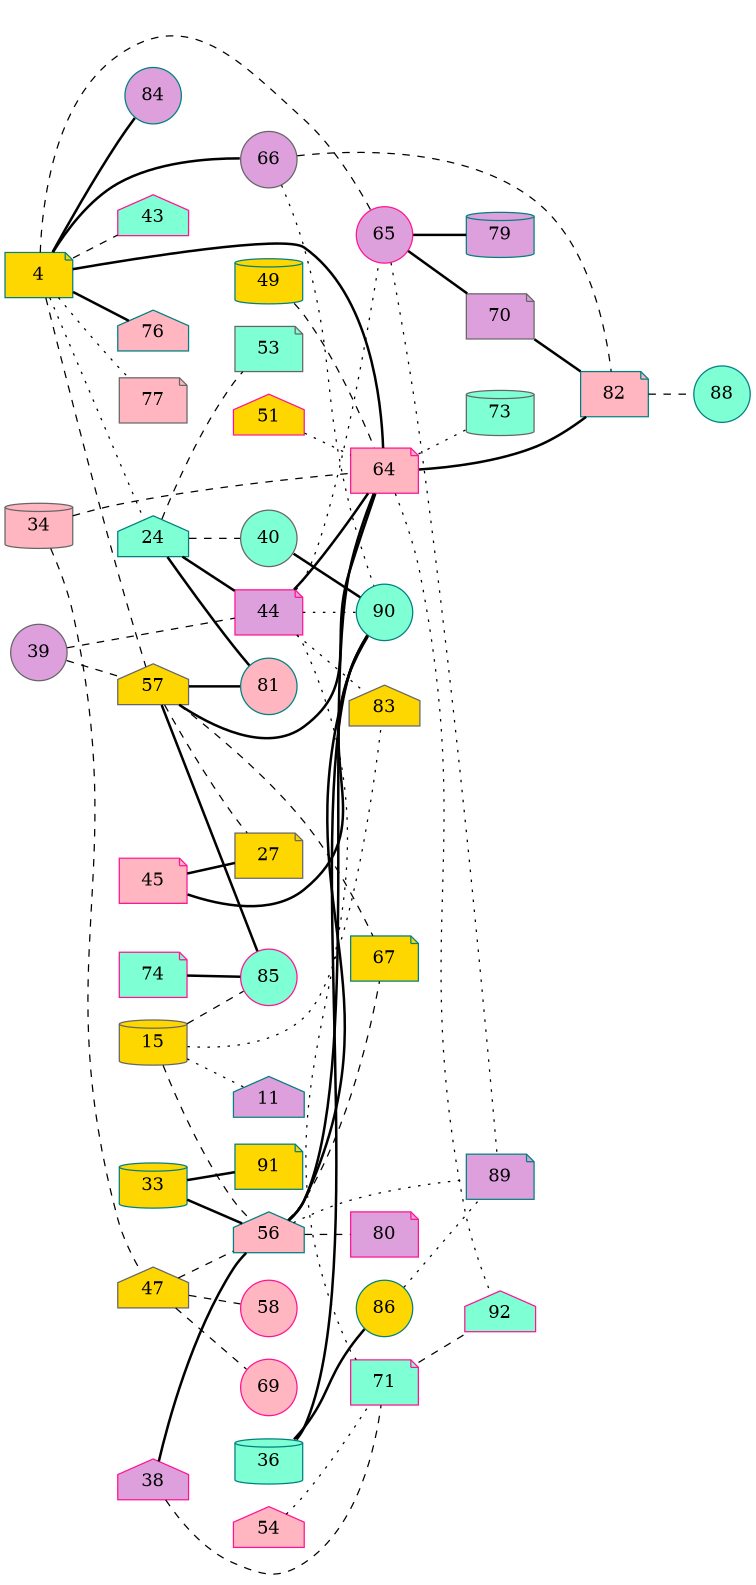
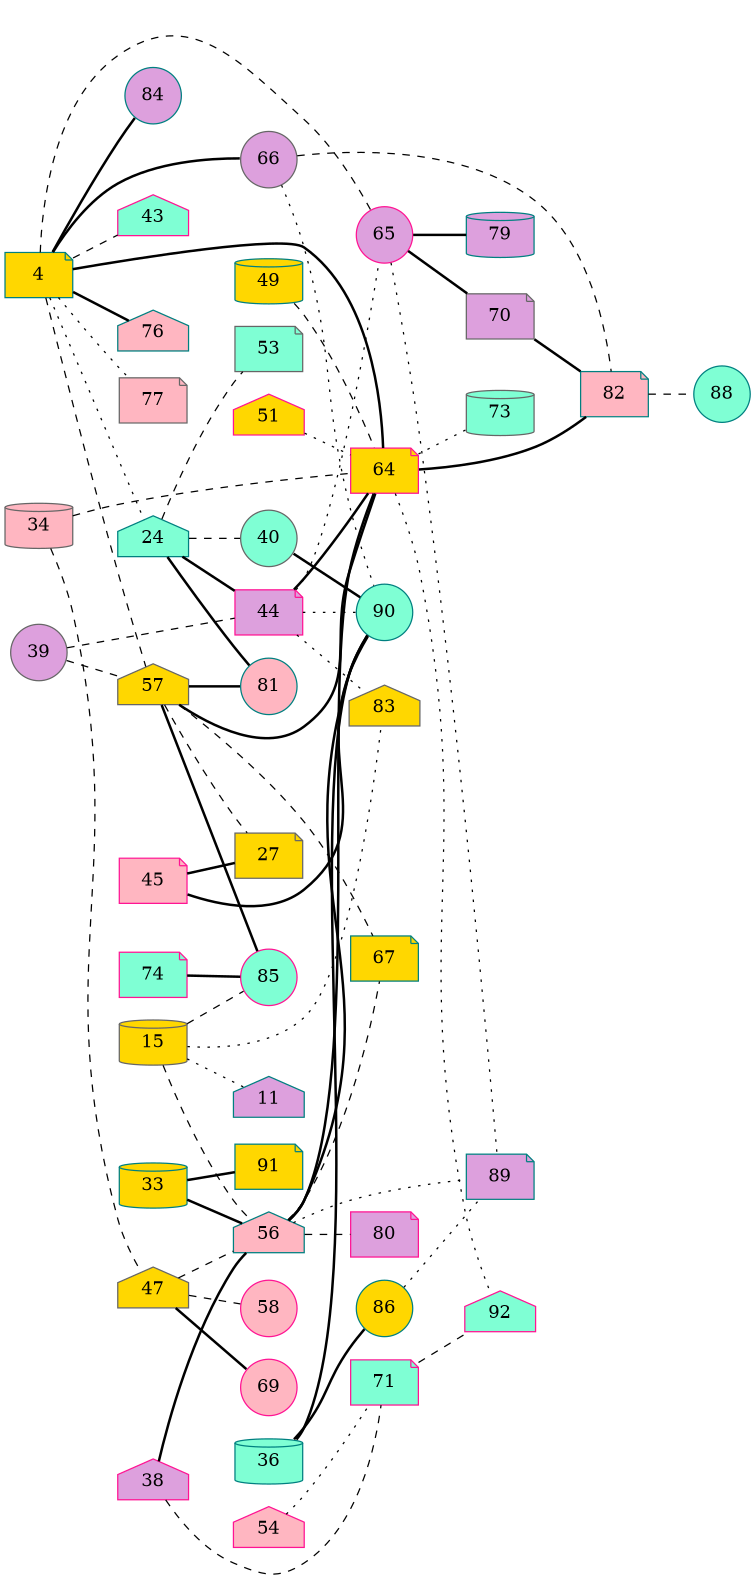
  graph {
    rankdir=LR
    node [color=teal fillcolor=gold shape=note style=filled]
    edge [style=bold]
    4 [super="+2"]
    24 [fillcolor=aquamarine shape=house super="+12+20+17"]
    43 [color=deeppink fillcolor=aquamarine shape=house]
    57 [color=gray40 shape=house super="+41+37"]
-   64 [color=deeppink fillcolor=lightpink super="+28+14+22+63"]
+   64 [color=deeppink super="+28+14+22+63"]
    65 [color=deeppink fillcolor=plum shape=circle super="+3+16+46"]
    66 [color=gray40 fillcolor=plum shape=circle super="+25"]
    76 [fillcolor=lightpink shape=house]
    77 [color=gray40 fillcolor=lightpink]
    84 [fillcolor=plum shape=circle]
    40 [color=gray40 fillcolor=aquamarine shape=circle super="+23+21"]
    44 [color=deeppink fillcolor=plum super="+27"]
    53 [color=gray40 fillcolor=aquamarine]
    81 [fillcolor=lightpink shape=circle]
    85 [color=deeppink fillcolor=aquamarine shape=circle super="+68"]
    n16 [color=gray40 label=27]
    67 [super="+8+31+48"]
    73 [color=gray40 fillcolor=aquamarine shape=cylinder]
    82 [fillcolor=lightpink super="+55+78"]
    92 [color=deeppink fillcolor=aquamarine shape=house super="+72"]
    89 [fillcolor=plum super="+75+13"]
    70 [color=gray40 fillcolor=plum super="+60"]
    79 [fillcolor=plum shape=cylinder]
    90 [fillcolor=aquamarine shape=circle super="+59"]
    56 [fillcolor=lightpink shape=house super="+7+35+29+42"]
    80 [color=deeppink fillcolor=plum]
    15 [color=gray40 shape=cylinder]
    n28 [fillcolor=plum label=11 shape=house]
    83 [color=gray40 shape=house]
    71 [color=deeppink fillcolor=aquamarine super="+32+62"]
    33 [shape=cylinder]
    91
    34 [color=gray40 fillcolor=lightpink shape=cylinder]
    47 [color=gray40 shape=house]
    58 [color=deeppink fillcolor=lightpink shape=circle]
    69 [color=deeppink fillcolor=lightpink shape=circle]
    36 [fillcolor=aquamarine shape=cylinder]
    86 [shape=circle]
    38 [color=deeppink fillcolor=plum shape=house]
    39 [color=gray40 fillcolor=plum shape=circle]
    45 [color=deeppink fillcolor=lightpink]
    49 [shape=cylinder]
    51 [color=deeppink shape=house]
    54 [color=deeppink fillcolor=lightpink shape=house]
    88 [fillcolor=aquamarine shape=circle]
    74 [color=deeppink fillcolor=aquamarine]
    4 -- 24 [style=dotted weight=2]
    4 -- 43 [style=dashed]
    4 -- 57 [style=dashed weight=3]
    4 -- 64 [weight=2]
    4 -- 65 [style=dashed weight=3]
    4 -- 66
    4 -- 76
    4 -- 77 [style=dotted]
    4 -- 84
    24 -- 40 [style=dashed weight=2]
    24 -- 44 [weight=2]
    24 -- 53 [style=dashed]
    24 -- 81
    57 -- 64
    57 -- 81
    57 -- 85
    57 -- n16 [style=dashed]
    57 -- 67 [style=dashed]
    64 -- 73 [style=dotted]
    64 -- 82 [weight=2]
    64 -- 92 [style=dotted]
    65 -- 89 [style=dotted]
    65 -- 70
    65 -- 79
    66 -- 82 [style=dashed]
    66 -- 90 [style=dotted]
    40 -- 90 [weight=2]
    44 -- 64
    44 -- 65 [style=dotted]
    44 -- 90 [style=dotted]
    44 -- 83 [style=dotted]
-   44 -- 71 [style=dotted weight=2]
    82 -- 88 [style=dashed]
    70 -- 82
    56 -- 64 [weight=2]
    56 -- 67 [style=dashed]
    56 -- 89 [style=dotted]
    56 -- 90
    56 -- 80 [style=dashed]
    15 -- 85 [style=dashed weight=2]
    15 -- 56 [style=dashed]
    15 -- n28 [style=dotted]
    15 -- 83 [style=dotted]
    71 -- 92 [style=dashed]
    33 -- 56
    33 -- 91
    34 -- 64 [style=dashed]
    34 -- 47 [style=dashed]
    47 -- 56 [style=dashed]
    47 -- 58 [style=dashed]
-   47 -- 69 [style=dashed]
+   47 -- 69
    36 -- 90
    36 -- 86
    86 -- 89 [style=dotted]
    38 -- 56
    38 -- 71 [style=dashed]
    39 -- 57 [style=dashed]
    39 -- 44 [style=dashed]
    45 -- n16
    45 -- 90
    49 -- 64 [style=dashed]
    51 -- 64 [style=dotted]
    54 -- 71 [style=dotted]
    74 -- 85
  }
